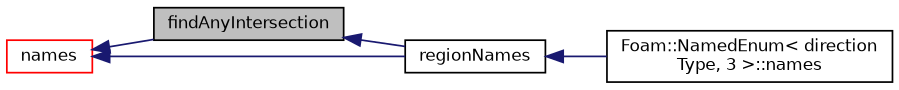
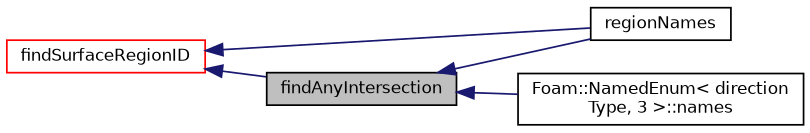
  digraph {
    rankdir=LR
    node [color=black fontname=Helvetica fontsize=10 shape=record]
    edge [color=midnightblue dir=back fontname=Helvetica fontsize=10 labelfontname=Helvetica labelfontsize=10 style=solid]
    n1 [fillcolor=grey75 fontcolor=black height=0.2 label=findAnyIntersection style=filled width=0.4]
    n2 [height=0.2 label=regionNames width=0.4]
    n3 [height=0.2 label="Foam::NamedEnum\< direction\lType, 3 \>::names" width=0.4]
-   n4 [color=red height=0.2 label=names width=0.4]
+   n4 [color=red height=0.2 label=findSurfaceRegionID width=0.4]
    n1 -> n2
-   n2 -> n3
+   n1 -> n3
    n4 -> n1
    n4 -> n2
  }
